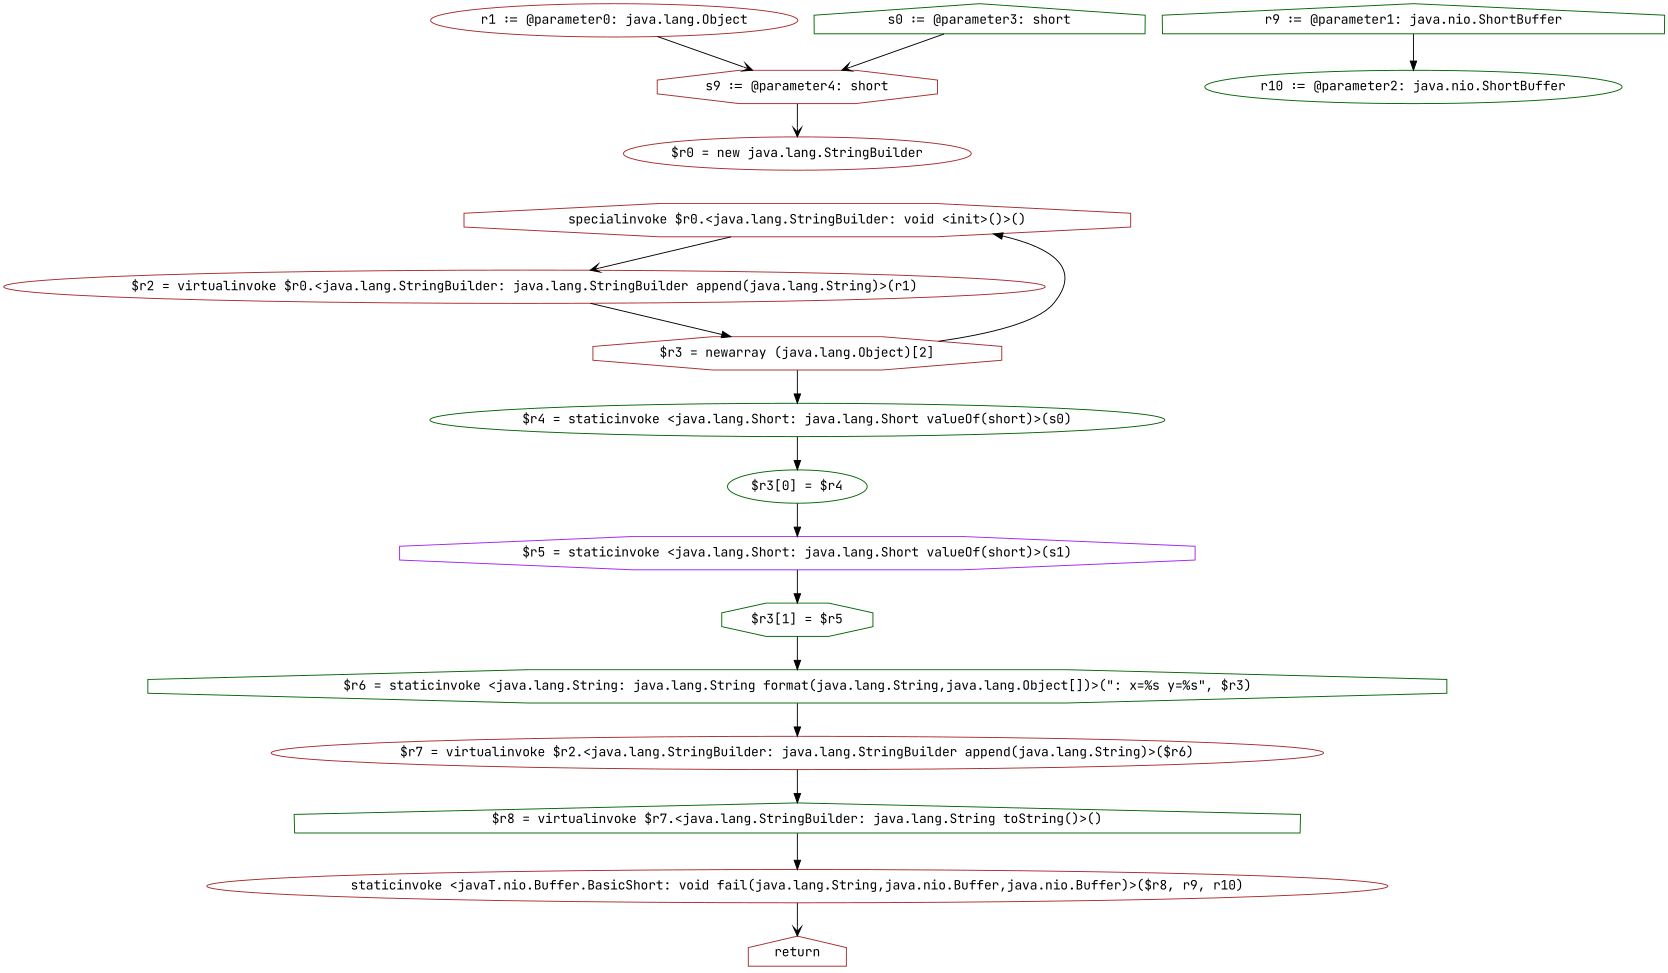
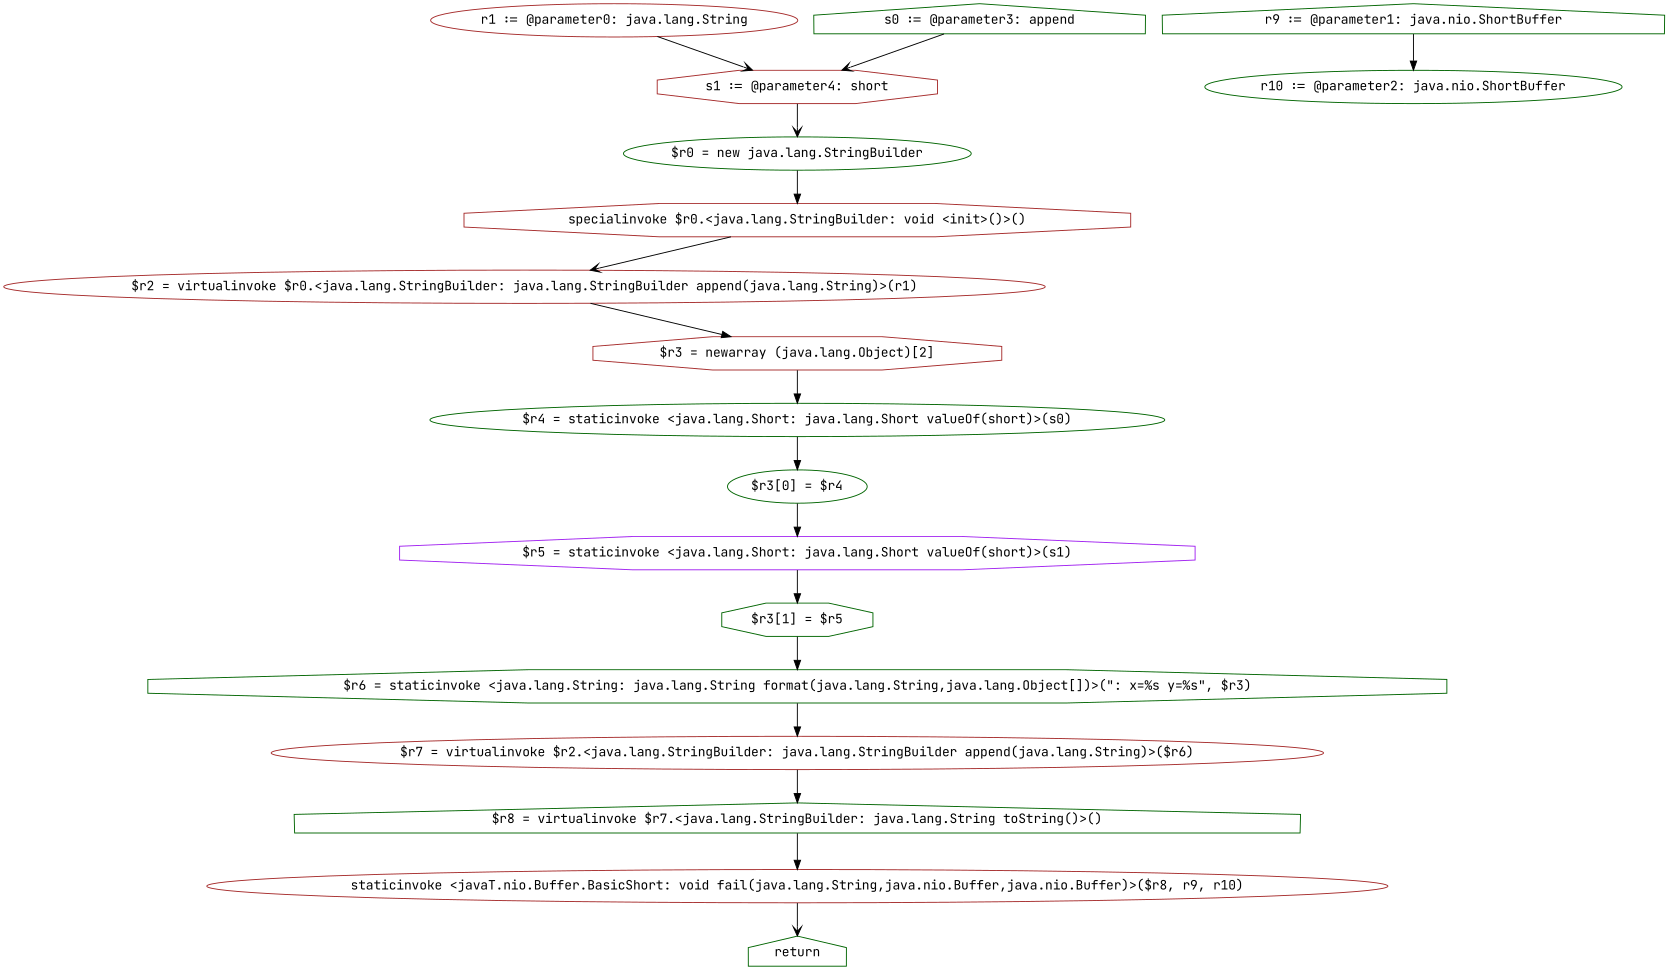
  digraph {
    fontname="JetBrains Mono"
    node [color=darkgreen fontname="JetBrains Mono" shape=ellipse]
    edge [arrowhead=normal fontname="JetBrains Mono"]
-   "s1 := @parameter4: short" [color=brown shape=octagon label="s9 := @parameter4: short"]
-   "r1 := @parameter0: java.lang.String" [color=brown label="r1 := @parameter0: java.lang.Object"]
+   "s1 := @parameter4: short" [color=brown shape=octagon]
+   "r1 := @parameter0: java.lang.String" [color=brown]
    "r9 := @parameter1: java.nio.ShortBuffer" [shape=house]
    "r10 := @parameter2: java.nio.ShortBuffer"
-   "s0 := @parameter3: short" [shape=house]
-   "$r0 = new java.lang.StringBuilder" [color=brown]
+   "s0 := @parameter3: short" [shape=house label="s0 := @parameter3: append"]
+   "$r0 = new java.lang.StringBuilder"
    "specialinvoke $r0.<java.lang.StringBuilder: void <init>()>()" [color=brown shape=octagon]
    "$r2 = virtualinvoke $r0.<java.lang.StringBuilder: java.lang.StringBuilder append(java.lang.String)>(r1)" [color=brown]
    "$r3 = newarray (java.lang.Object)[2]" [color=brown shape=octagon]
    "$r4 = staticinvoke <java.lang.Short: java.lang.Short valueOf(short)>(s0)"
    "$r3[0] = $r4"
    "$r5 = staticinvoke <java.lang.Short: java.lang.Short valueOf(short)>(s1)" [color=purple shape=octagon]
    "$r3[1] = $r5" [shape=octagon]
    "$r6 = staticinvoke <java.lang.String: java.lang.String format(java.lang.String,java.lang.Object[])>(\": x=%s y=%s\", $r3)" [shape=octagon]
    "$r7 = virtualinvoke $r2.<java.lang.StringBuilder: java.lang.StringBuilder append(java.lang.String)>($r6)" [color=brown]
    "$r8 = virtualinvoke $r7.<java.lang.StringBuilder: java.lang.String toString()>()" [shape=house]
    "staticinvoke <javaT.nio.Buffer.BasicShort: void fail(java.lang.String,java.nio.Buffer,java.nio.Buffer)>($r8, r9, r10)" [color=brown]
-   return [color=brown shape=house]
+   return [shape=house]
    "s1 := @parameter4: short" -> "$r0 = new java.lang.StringBuilder" [arrowhead=vee]
    "r1 := @parameter0: java.lang.String" -> "s1 := @parameter4: short" [arrowhead=vee]
    "r9 := @parameter1: java.nio.ShortBuffer" -> "r10 := @parameter2: java.nio.ShortBuffer"
    "s0 := @parameter3: short" -> "s1 := @parameter4: short" [arrowhead=vee]
-   "$r3 = newarray (java.lang.Object)[2]" -> "specialinvoke $r0.<java.lang.StringBuilder: void <init>()>()"
+   "$r0 = new java.lang.StringBuilder" -> "specialinvoke $r0.<java.lang.StringBuilder: void <init>()>()"
    "specialinvoke $r0.<java.lang.StringBuilder: void <init>()>()" -> "$r2 = virtualinvoke $r0.<java.lang.StringBuilder: java.lang.StringBuilder append(java.lang.String)>(r1)" [arrowhead=vee]
    "$r2 = virtualinvoke $r0.<java.lang.StringBuilder: java.lang.StringBuilder append(java.lang.String)>(r1)" -> "$r3 = newarray (java.lang.Object)[2]"
    "$r3 = newarray (java.lang.Object)[2]" -> "$r4 = staticinvoke <java.lang.Short: java.lang.Short valueOf(short)>(s0)"
    "$r4 = staticinvoke <java.lang.Short: java.lang.Short valueOf(short)>(s0)" -> "$r3[0] = $r4"
    "$r3[0] = $r4" -> "$r5 = staticinvoke <java.lang.Short: java.lang.Short valueOf(short)>(s1)"
    "$r5 = staticinvoke <java.lang.Short: java.lang.Short valueOf(short)>(s1)" -> "$r3[1] = $r5"
    "$r3[1] = $r5" -> "$r6 = staticinvoke <java.lang.String: java.lang.String format(java.lang.String,java.lang.Object[])>(\": x=%s y=%s\", $r3)"
    "$r6 = staticinvoke <java.lang.String: java.lang.String format(java.lang.String,java.lang.Object[])>(\": x=%s y=%s\", $r3)" -> "$r7 = virtualinvoke $r2.<java.lang.StringBuilder: java.lang.StringBuilder append(java.lang.String)>($r6)"
    "$r7 = virtualinvoke $r2.<java.lang.StringBuilder: java.lang.StringBuilder append(java.lang.String)>($r6)" -> "$r8 = virtualinvoke $r7.<java.lang.StringBuilder: java.lang.String toString()>()"
    "$r8 = virtualinvoke $r7.<java.lang.StringBuilder: java.lang.String toString()>()" -> "staticinvoke <javaT.nio.Buffer.BasicShort: void fail(java.lang.String,java.nio.Buffer,java.nio.Buffer)>($r8, r9, r10)"
    "staticinvoke <javaT.nio.Buffer.BasicShort: void fail(java.lang.String,java.nio.Buffer,java.nio.Buffer)>($r8, r9, r10)" -> return [arrowhead=vee]
  }
